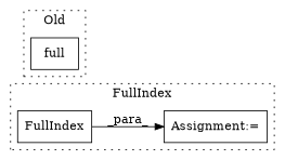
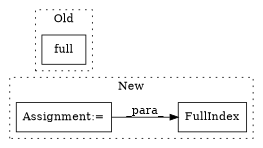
  digraph {
    rankdir=LR
    node [a=32 shape=box]
    n1 [l=11 label=FullIndex s=468]
    n2 [a=7 l=1 label="Assignment:=" s=453]
    n3 [l=6 label=full s=522]
    subgraph cluster_1 {
-     label=FullIndex
+     label=New
      style=dotted
      n1
      n2
    }
    subgraph cluster_2 {
      label=Old
      style=dotted
      n3
    }
-   n1 -> n2 [label=_para_]
+   n2 -> n1 [label=_para_]
  }
